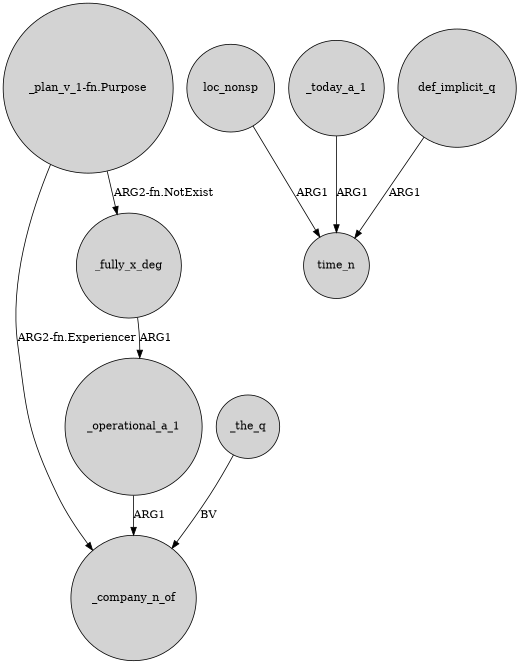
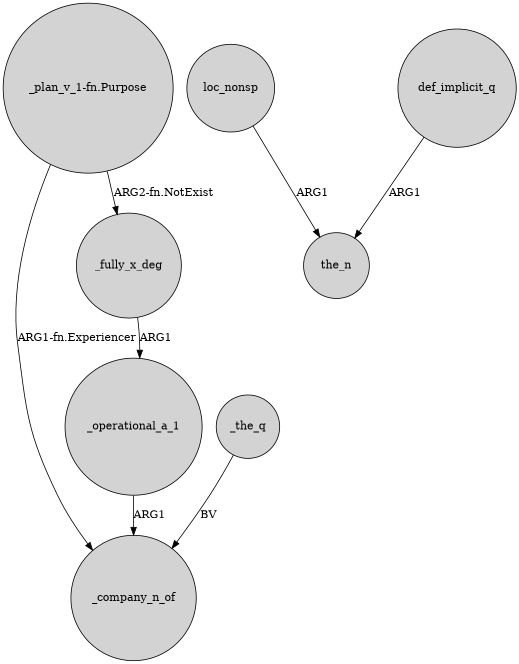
  digraph {
    node [shape=circle style=filled]
    "_plan_v_1-fn.Purpose"
    _company_n_of
    _fully_x_deg
    _operational_a_1
    loc_nonsp
-   time_n
-   _today_a_1
+   time_n [label=the_n]
    _the_q
    def_implicit_q
-   "_plan_v_1-fn.Purpose" -> _company_n_of [label="ARG2-fn.Experiencer"]
+   "_plan_v_1-fn.Purpose" -> _company_n_of [label="ARG1-fn.Experiencer"]
    "_plan_v_1-fn.Purpose" -> _fully_x_deg [label="ARG2-fn.NotExist"]
    _fully_x_deg -> _operational_a_1 [label=ARG1]
    _operational_a_1 -> _company_n_of [label=ARG1]
    loc_nonsp -> time_n [label=ARG1]
-   _today_a_1 -> time_n [label=ARG1]
    _the_q -> _company_n_of [label=BV]
    def_implicit_q -> time_n [label=ARG1]
  }
